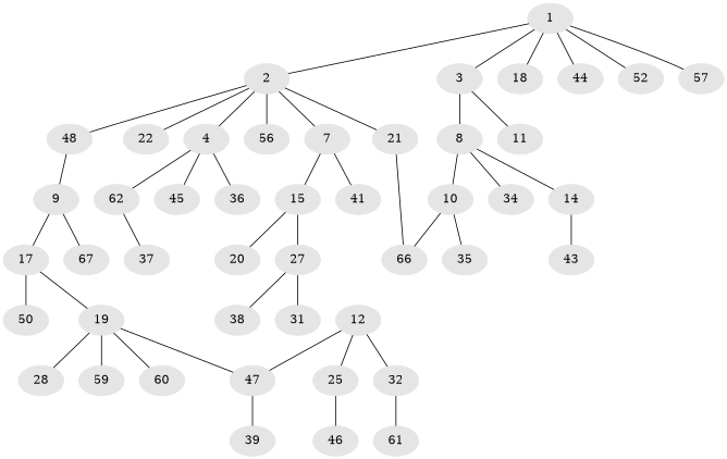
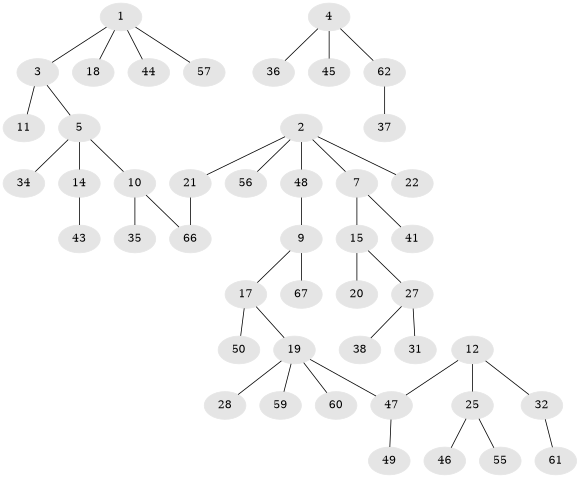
  graph {
    node [color=gray90 style=filled]
    1 [super="+5"]
    2 [super="+6"]
    3 [super="+33"]
    18
    44
-   52
    57
    4 [super="+53"]
    7 [super="+42"]
    21
    22
    48
    56
-   8 [super="+30"]
+   8 [super="+30" label=5]
    11
    36
    45
    62
    15
    41
    17 [super="+63"]
    9
    67
    66
    10 [super="+13"]
    14 [super="+26"]
    34
    37
    20 [super="+29"]
    27 [super="+68"]
    35 [super="+58"]
    43
    19 [super="+23"]
    50
    12 [super="+16"]
    25 [super="+40"]
    32 [super="+39"]
    47 [super="+51"]
    46
+   55
    61
-   49 [super="+54" label=39]
+   49 [super="+54"]
    31
    38
    28
    59
    60 [super="+65"]
-   1 -- 2
    1 -- 3
    1 -- 18
    1 -- 44
-   1 -- 52
    1 -- 57
-   2 -- 4
    2 -- 7
    2 -- 21
    2 -- 22
    2 -- 48
    2 -- 56
    3 -- 8
    3 -- 11
    4 -- 36
    4 -- 45
    4 -- 62
    7 -- 15
    7 -- 41
    21 -- 66
    48 -- 9
    8 -- 10
    8 -- 14
    8 -- 34
    62 -- 37
    15 -- 20
    15 -- 27
    17 -- 19
    17 -- 50
    9 -- 17
    9 -- 67
    10 -- 66
    10 -- 35
    14 -- 43
    27 -- 31
    27 -- 38
    19 -- 47
    19 -- 28
    19 -- 59
    19 -- 60
    12 -- 25
    12 -- 32
    12 -- 47
    25 -- 46
+   25 -- 55
    32 -- 61
    47 -- 49
  }
